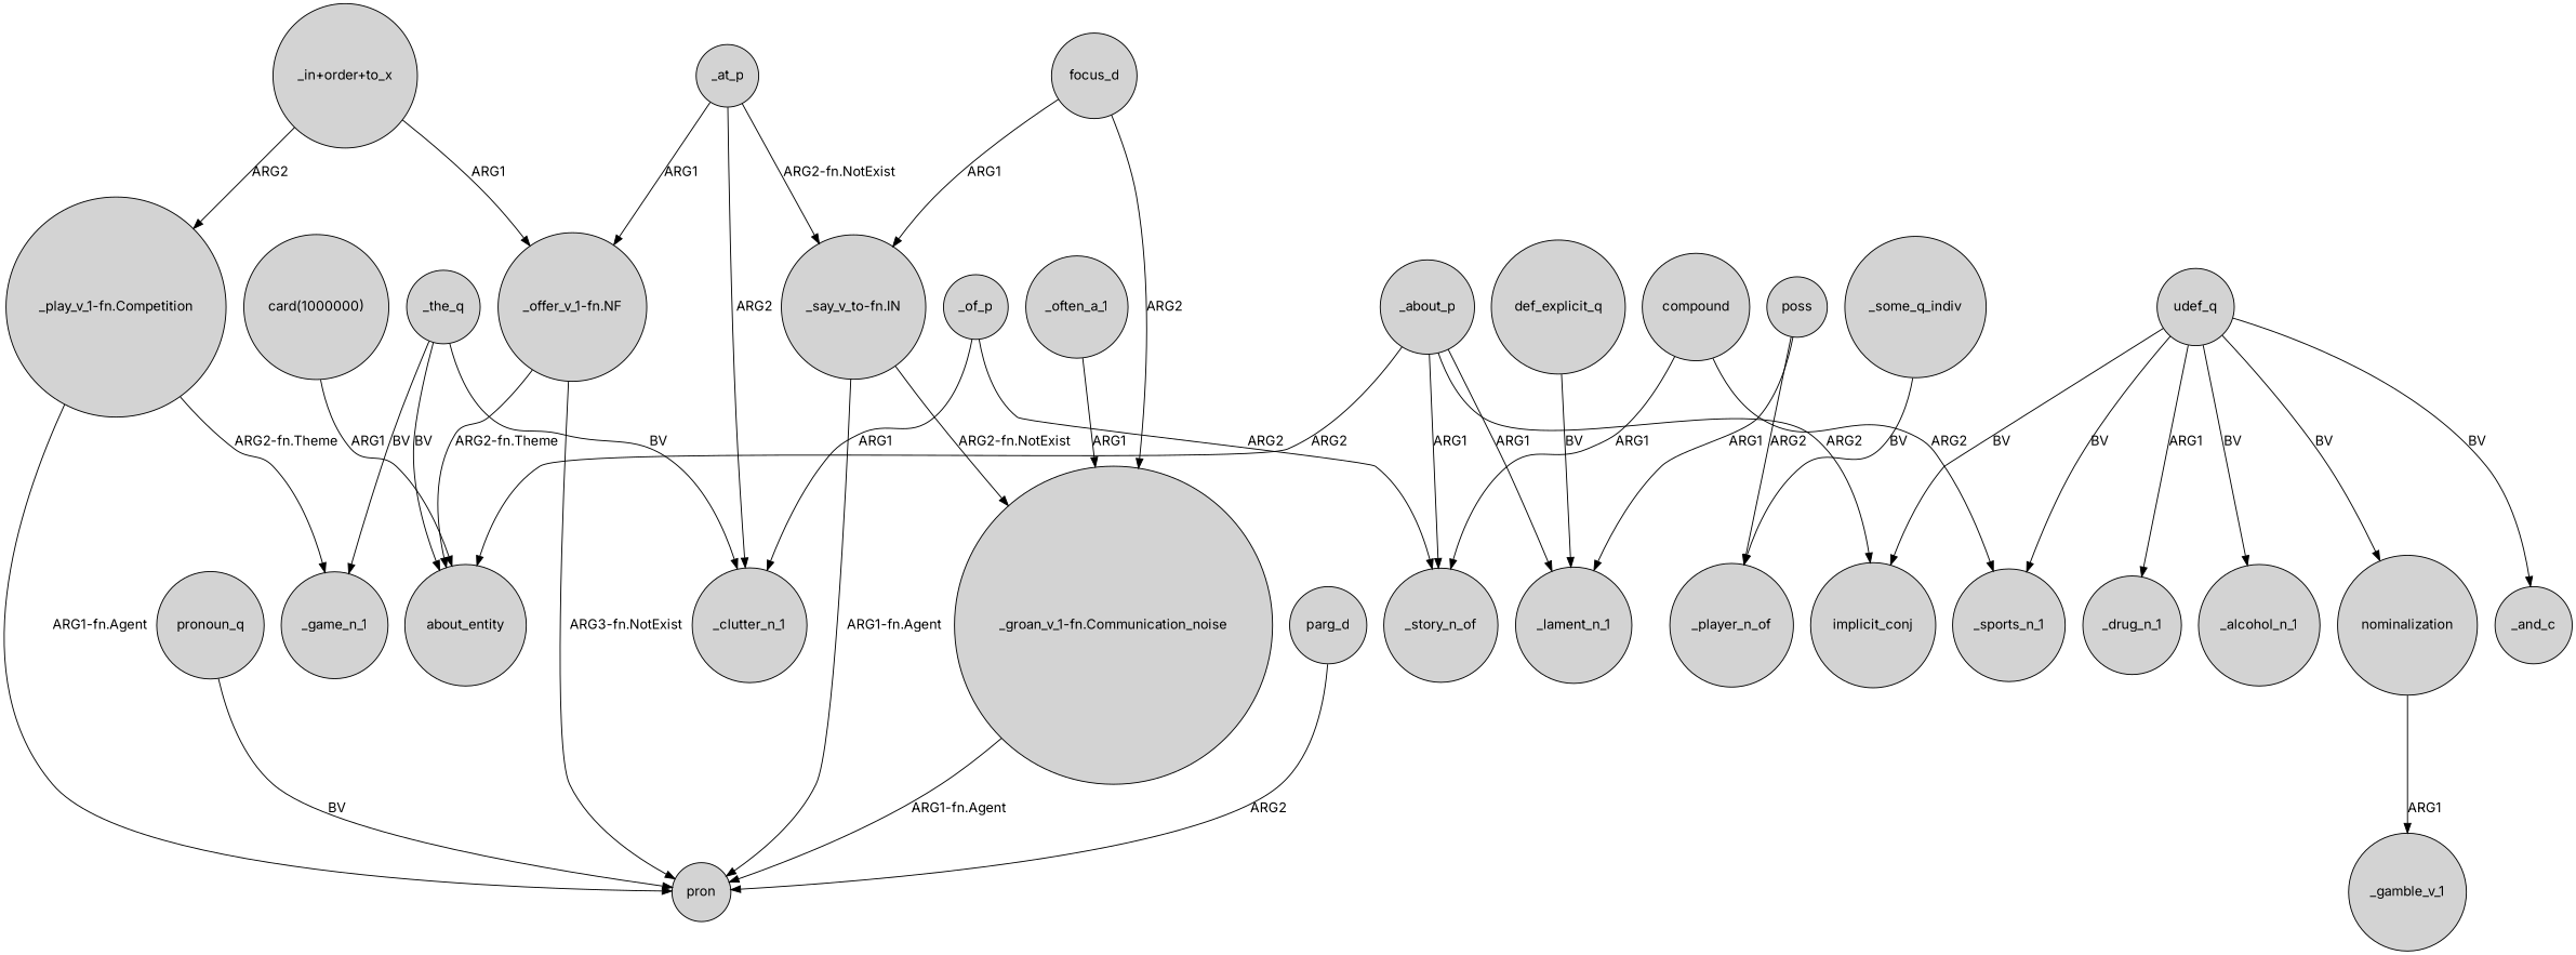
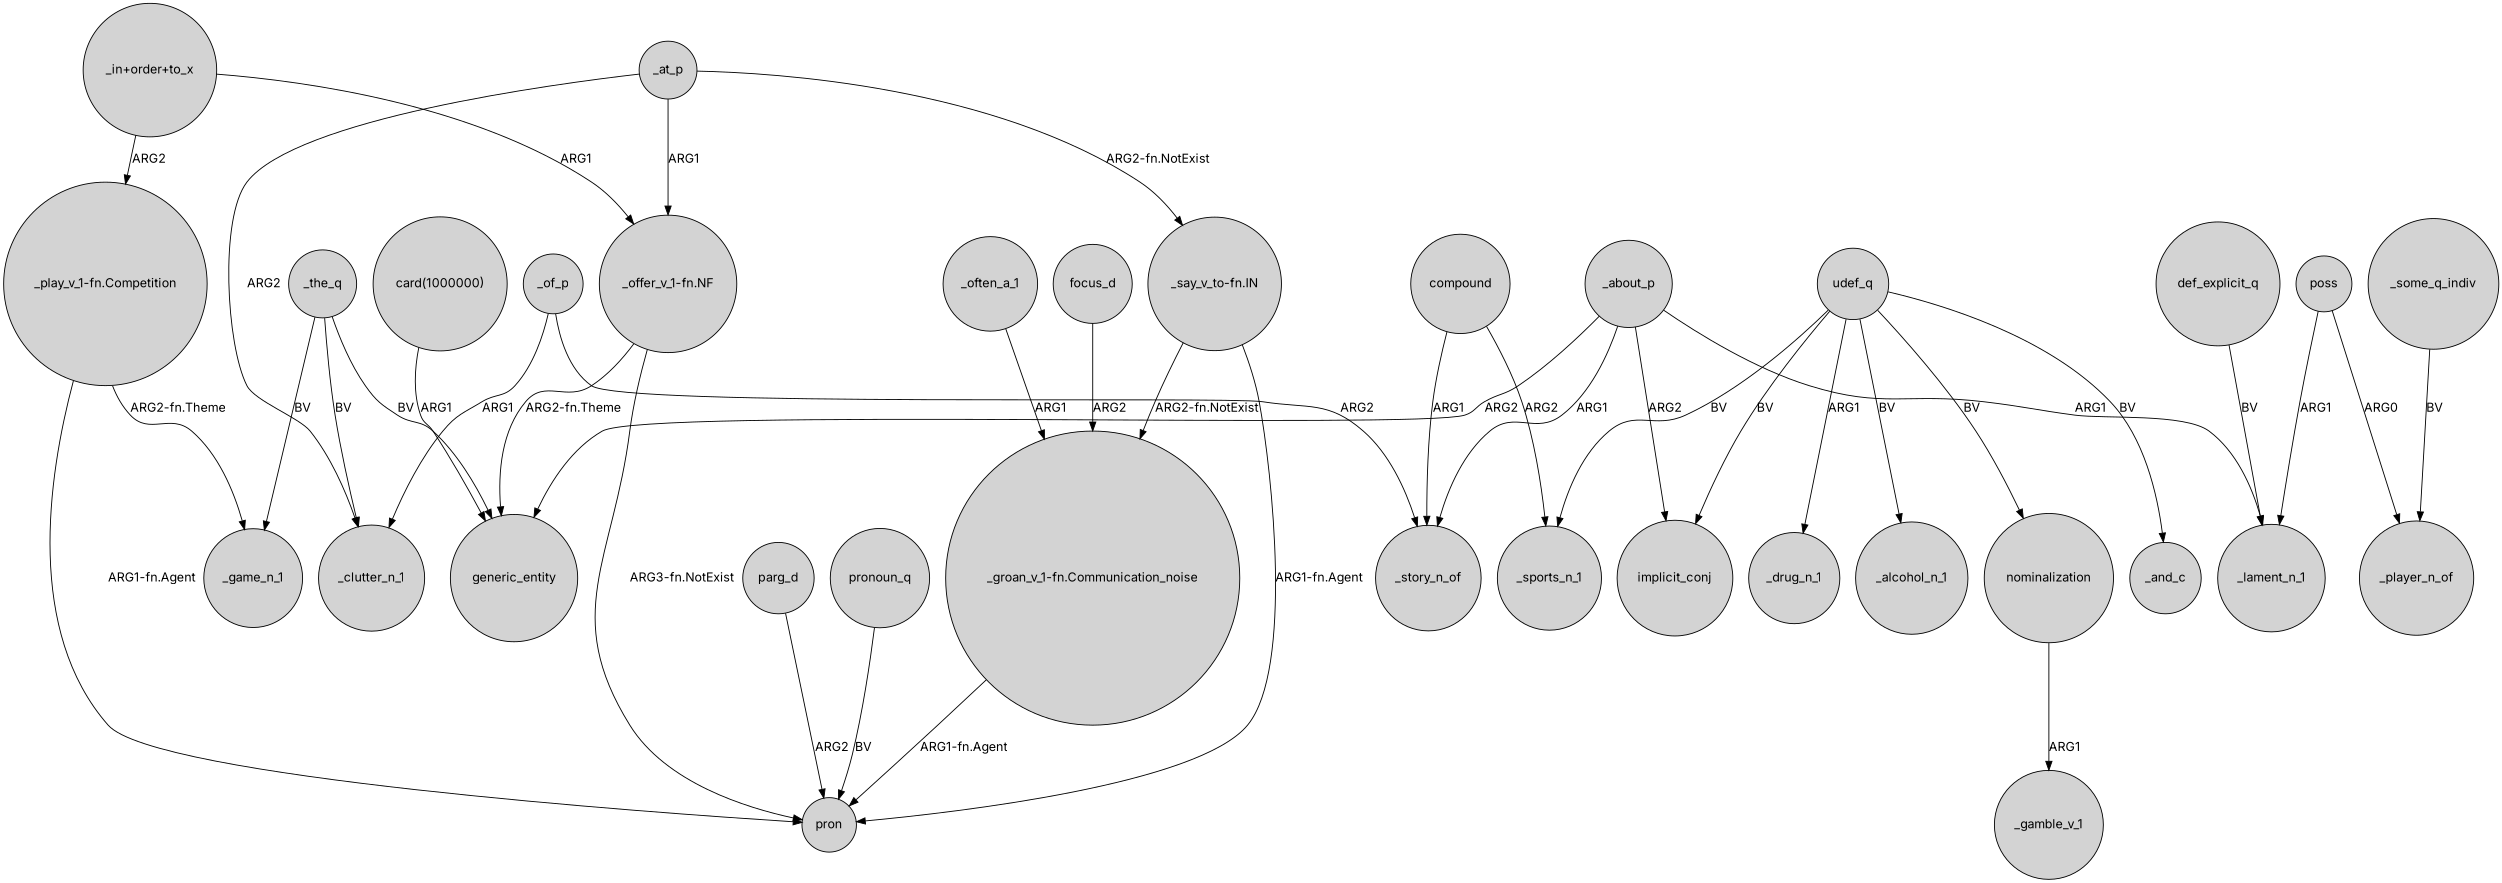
  digraph {
    fontname=Inter
    node [fontname=Inter shape=circle style=filled]
    edge [fontname=Inter]
    "card(1000000)"
-   generic_entity [label=about_entity]
+   generic_entity
    _the_q
    _clutter_n_1
    _game_n_1
    compound
    _story_n_of
    _sports_n_1
    _about_p
    _lament_n_1
    implicit_conj
    _at_p
    "_say_v_to-fn.IN"
    "_offer_v_1-fn.NF"
    "_groan_v_1-fn.Communication_noise"
    pron
    udef_q
    _drug_n_1
    _alcohol_n_1
    nominalization
    _and_c
    _gamble_v_1
    def_explicit_q
    focus_d
    parg_d
    "_in+order+to_x"
    "_play_v_1-fn.Competition"
    pronoun_q
    poss
    _player_n_of
    _some_q_indiv
    _of_p
    _often_a_1
    "card(1000000)" -> generic_entity [label=ARG1]
    _the_q -> generic_entity [label=BV]
    _the_q -> _clutter_n_1 [label=BV]
    _the_q -> _game_n_1 [label=BV]
    compound -> _story_n_of [label=ARG1]
    compound -> _sports_n_1 [label=ARG2]
    _about_p -> generic_entity [label=ARG2]
    _about_p -> _story_n_of [label=ARG1]
    _about_p -> _lament_n_1 [label=ARG1]
    _about_p -> implicit_conj [label=ARG2]
    _at_p -> _clutter_n_1 [label=ARG2]
    _at_p -> "_say_v_to-fn.IN" [label="ARG2-fn.NotExist"]
    _at_p -> "_offer_v_1-fn.NF" [label=ARG1]
    "_say_v_to-fn.IN" -> "_groan_v_1-fn.Communication_noise" [label="ARG2-fn.NotExist"]
    "_say_v_to-fn.IN" -> pron [label="ARG1-fn.Agent"]
    "_offer_v_1-fn.NF" -> generic_entity [label="ARG2-fn.Theme"]
    "_offer_v_1-fn.NF" -> pron [label="ARG3-fn.NotExist"]
    "_groan_v_1-fn.Communication_noise" -> pron [label="ARG1-fn.Agent"]
    udef_q -> _sports_n_1 [label=BV]
    udef_q -> implicit_conj [label=BV]
    udef_q -> _drug_n_1 [label=ARG1]
    udef_q -> _alcohol_n_1 [label=BV]
    udef_q -> nominalization [label=BV]
    udef_q -> _and_c [label=BV]
    nominalization -> _gamble_v_1 [label=ARG1]
    def_explicit_q -> _lament_n_1 [label=BV]
-   focus_d -> "_say_v_to-fn.IN" [label=ARG1]
    focus_d -> "_groan_v_1-fn.Communication_noise" [label=ARG2]
    parg_d -> pron [label=ARG2]
    "_in+order+to_x" -> "_offer_v_1-fn.NF" [label=ARG1]
    "_in+order+to_x" -> "_play_v_1-fn.Competition" [label=ARG2]
    "_play_v_1-fn.Competition" -> _game_n_1 [label="ARG2-fn.Theme"]
    "_play_v_1-fn.Competition" -> pron [label="ARG1-fn.Agent"]
    pronoun_q -> pron [label=BV]
    poss -> _lament_n_1 [label=ARG1]
-   poss -> _player_n_of [label=ARG2]
+   poss -> _player_n_of [label=ARG0]
    _some_q_indiv -> _player_n_of [label=BV]
    _of_p -> _clutter_n_1 [label=ARG1]
    _of_p -> _story_n_of [label=ARG2]
    _often_a_1 -> "_groan_v_1-fn.Communication_noise" [label=ARG1]
  }
